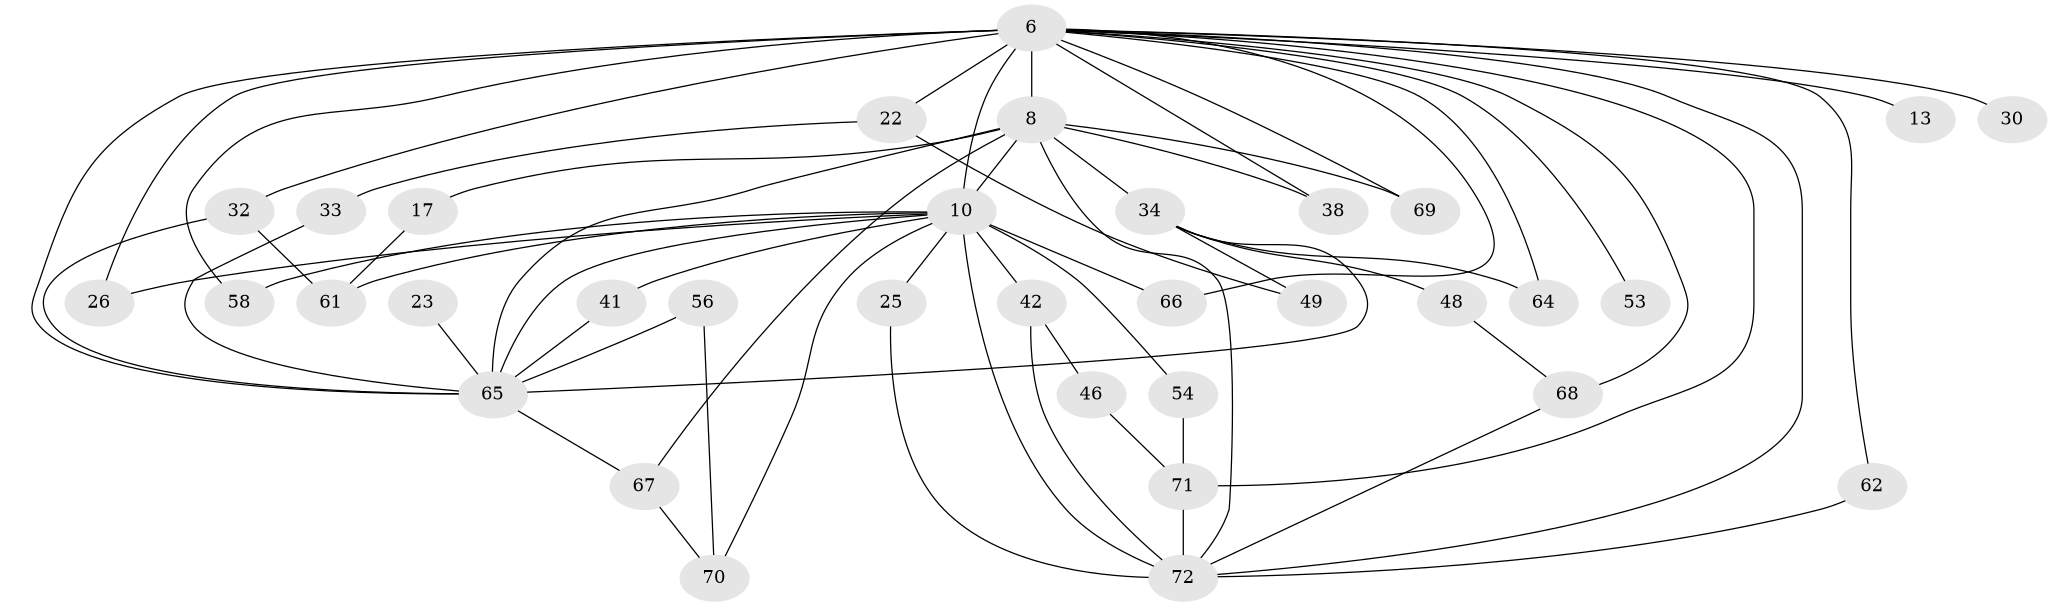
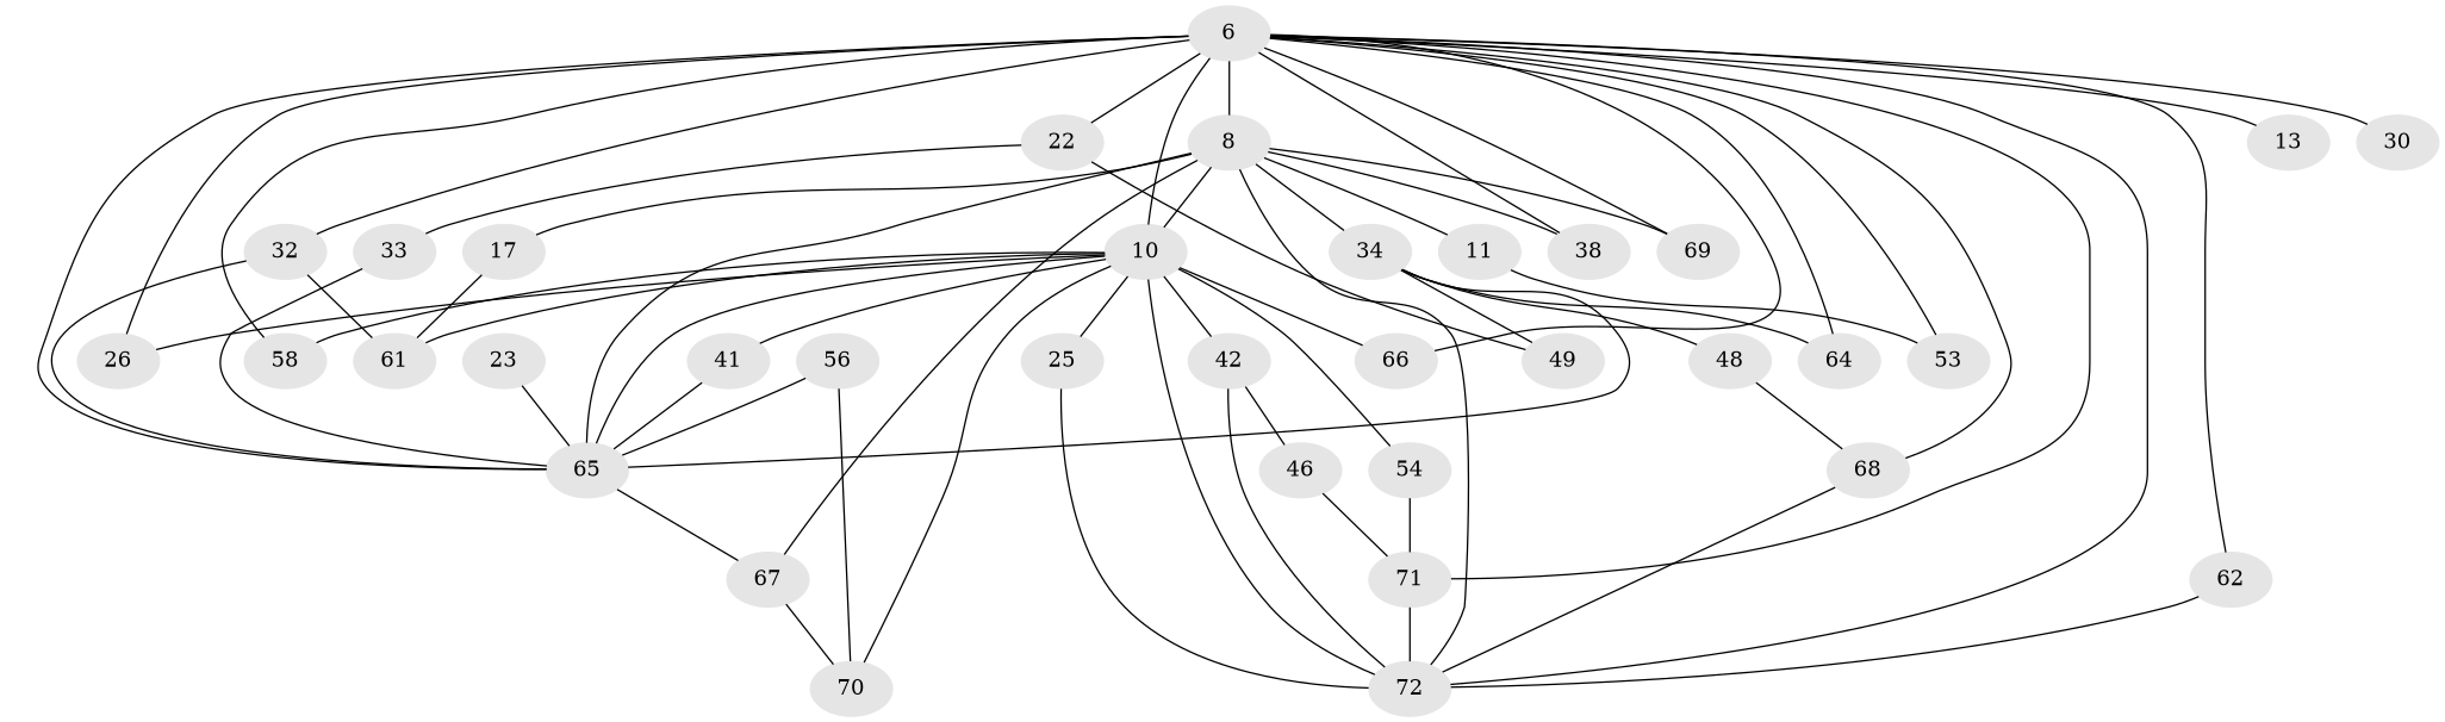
  graph {
    node [color=gray90 style=filled]
    6 [super="+4"]
    8 [super="+1+5"]
    10 [super="+9"]
    13
    22
    26
    30
    32 [super="+16"]
    38
    53 [super="+20"]
    58 [super="+44"]
    62
    64
    65 [super="+7+21+43+50"]
    66
    68 [super="+45"]
    69
    71 [super="+15"]
    72 [super="+39+55"]
+   11
    17
    34 [super="+18"]
    67 [super="+19"]
    70 [super="+12+63"]
    25
    41
    42 [super="+24"]
    54
    61 [super="+47+59"]
    33
    49
    48
    46
    23
    56
    6 -- 8 [weight=12]
    6 -- 10 [weight=6]
    6 -- 13 [weight=2]
    6 -- 22 [weight=2]
    6 -- 26
    6 -- 30 [weight=2]
    6 -- 32
    6 -- 38
    6 -- 53 [weight=2]
    6 -- 58 [weight=2]
    6 -- 62
    6 -- 64
    6 -- 65 [weight=4]
    6 -- 66
    6 -- 68 [weight=2]
    6 -- 69
    6 -- 71 [weight=3]
    6 -- 72 [weight=3]
    8 -- 10 [weight=8]
    8 -- 38
    8 -- 65 [weight=7]
    8 -- 69
    8 -- 72
+   8 -- 11 [weight=2]
    8 -- 17 [weight=2]
    8 -- 34 [weight=2]
    8 -- 67
    10 -- 26
    10 -- 58
    10 -- 65 [weight=3]
    10 -- 66
    10 -- 72 [weight=2]
    10 -- 70
    10 -- 25 [weight=2]
    10 -- 41
    10 -- 42 [weight=3]
    10 -- 54
    10 -- 61 [weight=2]
    22 -- 33
    22 -- 49
    32 -- 65 [weight=2]
    32 -- 61 [weight=2]
    62 -- 72
    65 -- 67
    68 -- 72
    71 -- 72 [weight=3]
+   11 -- 53
    17 -- 61
    34 -- 64
    34 -- 65 [weight=2]
    34 -- 49
    34 -- 48
    67 -- 70
    25 -- 72
    41 -- 65
    42 -- 72
    42 -- 46
    54 -- 71
    33 -- 65
    48 -- 68
    46 -- 71
    23 -- 65
    56 -- 65
    56 -- 70
  }
